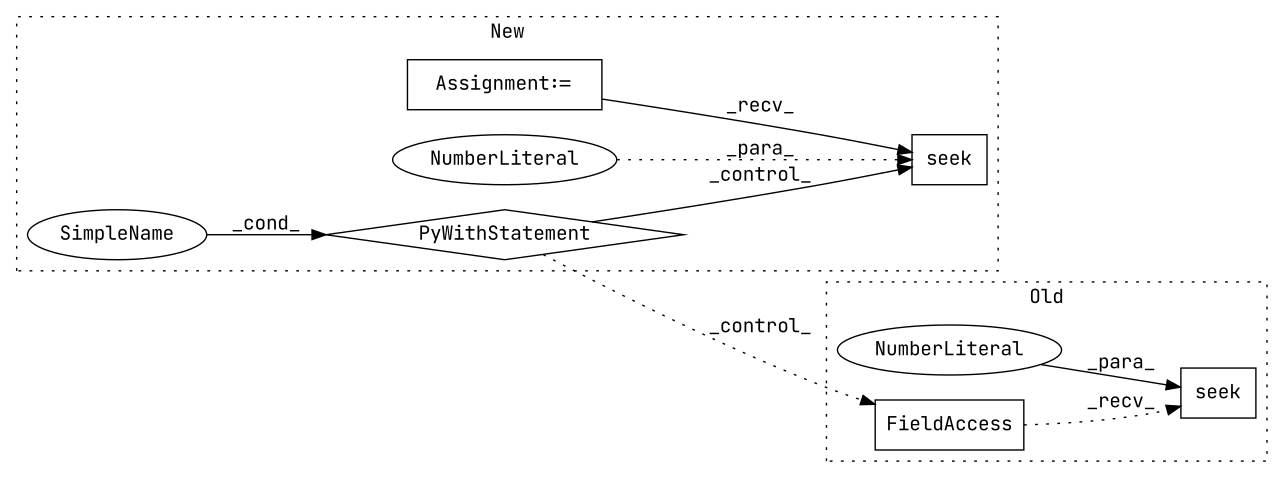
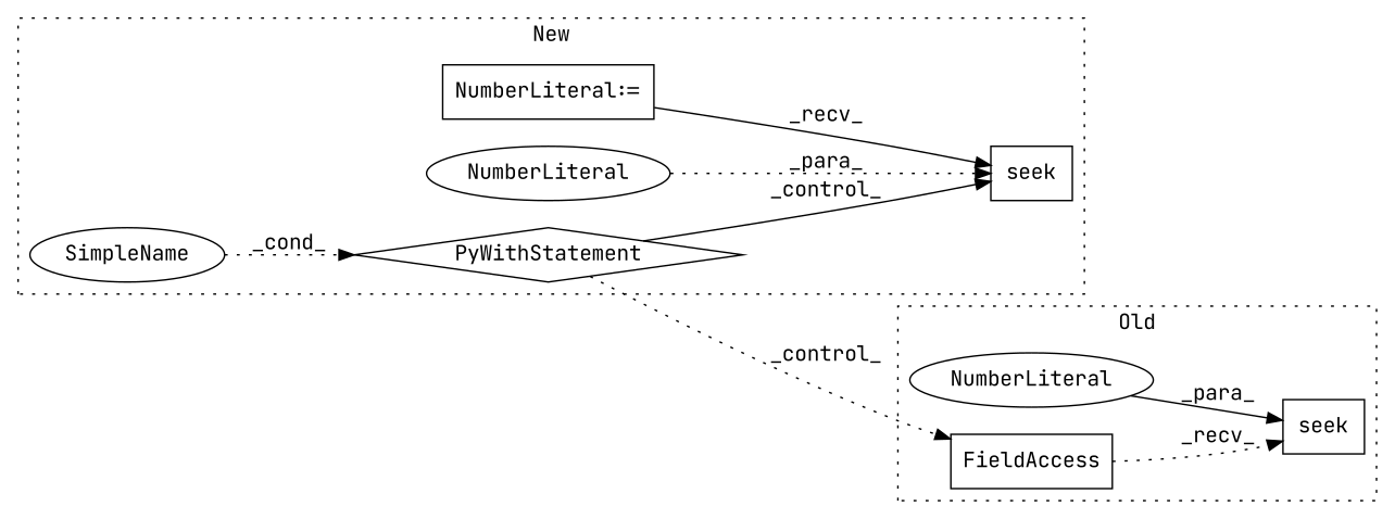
  digraph {
    fontname="JetBrains Mono"
    rankdir=LR
    node [a=32 fontname="JetBrains Mono" l="5,1" shape=box]
    edge [fontname="JetBrains Mono" style=solid]
    n1 [a=104 l="10,2" label=PyWithStatement s="5588,5666" shape=diamond]
-   n2 [a=7 l=2 label="Assignment:=" s=5707]
+   n2 [a=7 l=2 label="NumberLiteral:=" s=5707]
    n3 [a=42 label=SimpleName shape=ellipse l=""]
    n4 [label=seek s="5768,5774"]
    n5 [a=34 l=1 label=NumberLiteral s=5773 shape=ellipse]
    n6 [label=seek s="5858,5864"]
    n7 [a=34 l=1 label=NumberLiteral s=5863 shape=ellipse]
    n8 [a=22 l=10 label=FieldAccess s=5847]
    subgraph cluster_1 {
      label=New
      style=dotted
      n1
      n2
      n3
      n4
      n5
    }
    subgraph cluster_2 {
      label=Old
      style=dotted
      n6
      n7
      n8
    }
    n1 -> n4 [label=_control_]
    n1 -> n8 [label=_control_ style=dotted]
    n2 -> n4 [label=_recv_]
-   n3 -> n1 [label=_cond_]
+   n3 -> n1 [label=_cond_ style=dotted]
    n5 -> n4 [label=_para_ style=dotted]
    n7 -> n6 [label=_para_]
    n8 -> n6 [label=_recv_ style=dotted]
  }
